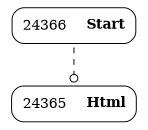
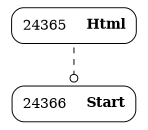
  digraph {
    fontname="DejaVu Serif"
    node [shape=none fontname="DejaVu Serif"]
    n1 [label=<<TABLE border='1' cellspacing='0' cellpadding='10' style='rounded' ><TR><TD border='0'>24365</TD><TD border='0'><B>Html</B></TD></TR></TABLE>>]
    n2 [label=<<TABLE border='1' cellspacing='0' cellpadding='10' style='rounded' ><TR><TD border='0'>24366</TD><TD border='0'><B>Start</B></TD></TR></TABLE>>]
-   n2 -> n1 [weight=2 style=dashed arrowhead=odot fontname="DejaVu Serif"]
+   n1 -> n2 [weight=2 style=dashed arrowhead=odot fontname="DejaVu Serif"]
  }
